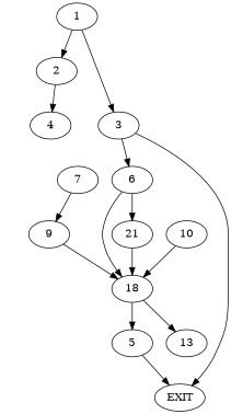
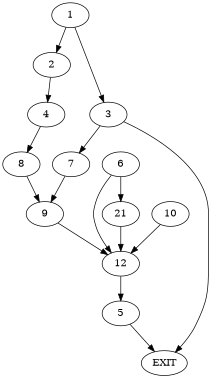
  digraph {
    1
    2
    3
    n4 [label=EXIT]
    4
    6
+   8
    5
    n9 [label=21]
-   12 [label=18]
+   12
    7
    9
    10
-   13
    1 -> 2
    1 -> 3
    2 -> 4
    3 -> n4
-   3 -> 6
+   3 -> 7
+   4 -> 8
    6 -> n9
    6 -> 12
+   8 -> 9
    5 -> n4
    n9 -> 12
    12 -> 5
-   12 -> 13
    7 -> 9
    9 -> 12
    10 -> 12
  }
